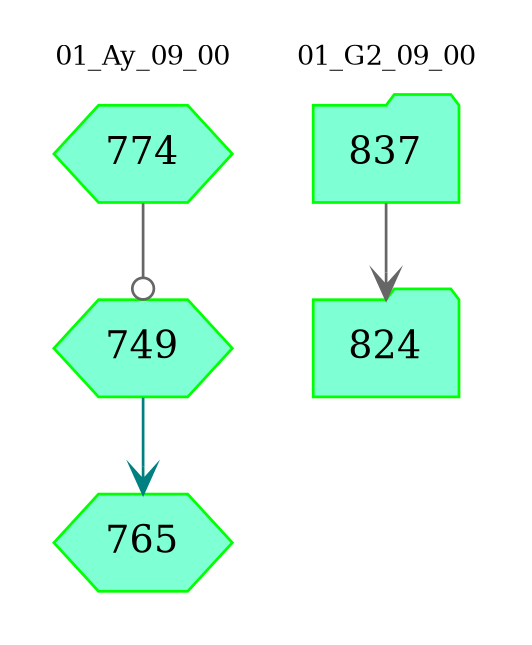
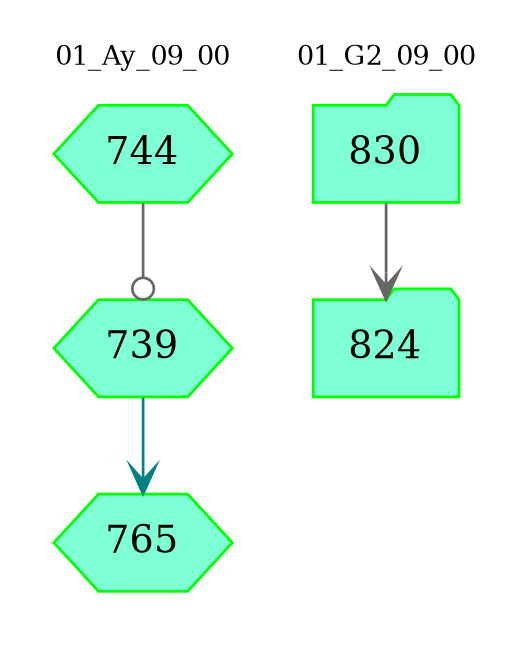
  digraph {
    node [color=green fillcolor=aquamarine shape=hexagon style=filled]
    edge [arrowhead=vee color=gray40]
-   n1 [label=774]
-   n2 [label=749]
+   n1 [label=744]
+   n2 [label=739]
    n3 [label=765]
-   n4 [label=837 shape=folder]
+   n4 [label=830 shape=folder]
    n5 [label=824 shape=folder]
    subgraph cluster_1 {
      color=white
      fontsize=10
      label="01_Ay_09_00"
      n1
      n2
      n3
    }
    subgraph cluster_2 {
      color=white
      fontsize=10
      label="01_G2_09_00"
      n4
      n5
    }
    n1 -> n2 [arrowhead=odot]
    n2 -> n3 [color=teal]
    n4 -> n5
  }
